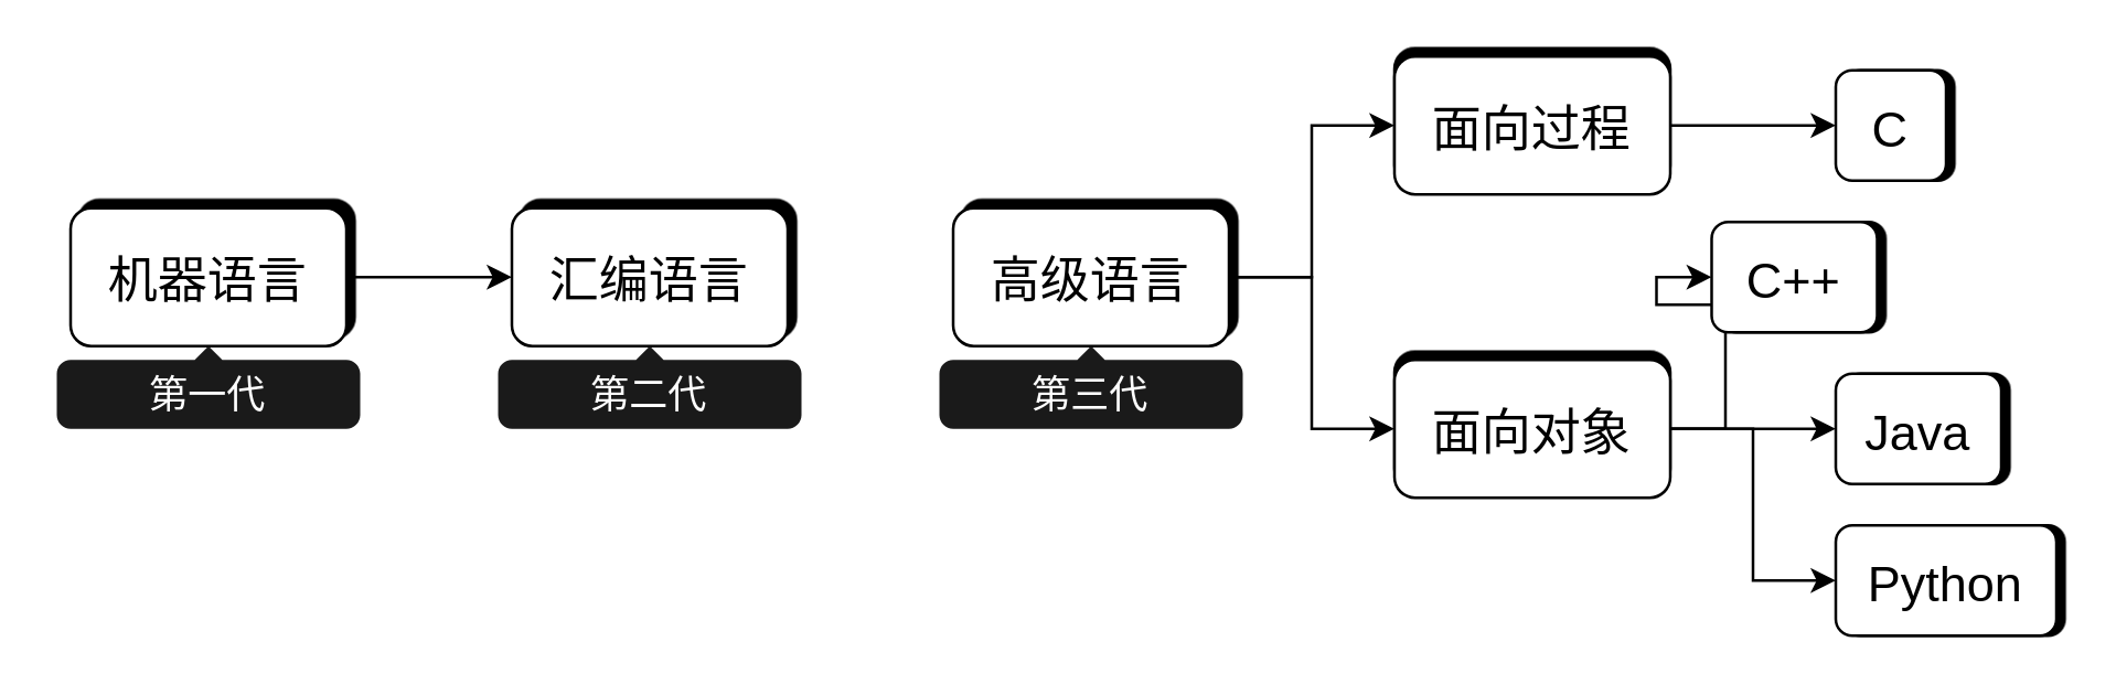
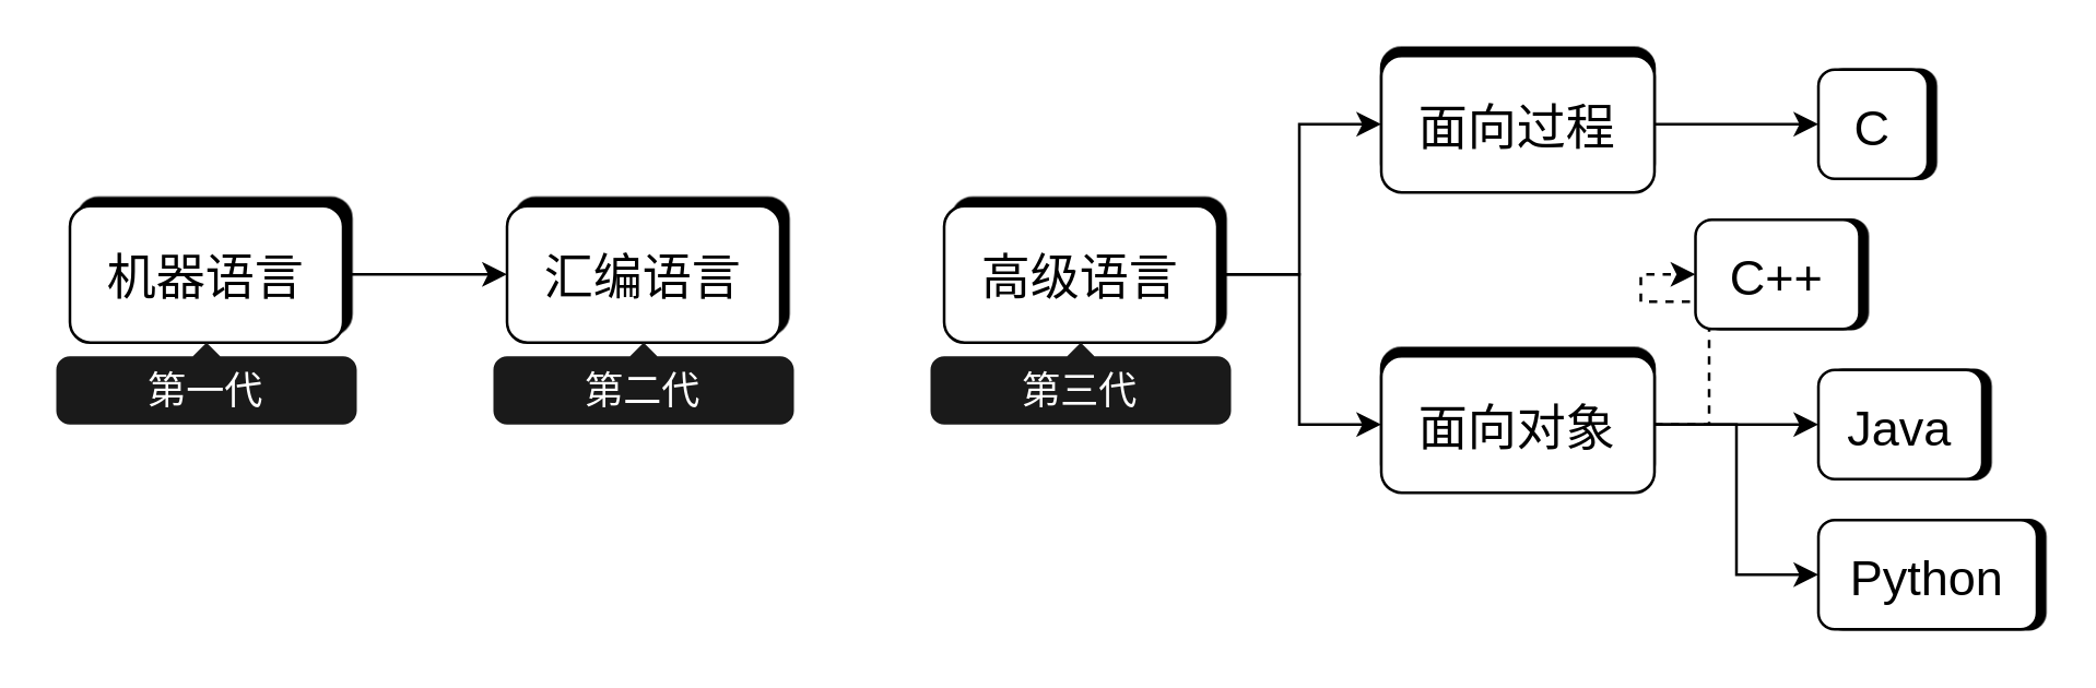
  <mxCell id="0" />
  <mxCell id="1" parent="0" />
  <mxCell id="2" value="" style="edgeStyle=orthogonalEdgeStyle;rounded=0;orthogonalLoop=1;jettySize=auto;html=1;fontFamily=Helvetica;" parent="1" source="3" target="4" edge="1"><mxGeometry relative="1" as="geometry" /></mxCell>
  <mxCell id="3" value="机器语言" style="rounded=1;fontSize=18;shadow=1;shadowOpacity=100;shadowBlur=0;shadowOffsetY=-3;shadowOffsetX=3;fontFamily=Helvetica;" parent="1" vertex="1"><mxGeometry x="25" y="75" width="100" height="50" as="geometry" /></mxCell>
  <mxCell id="4" value="汇编语言" style="rounded=1;fontSize=18;shadow=1;shadowOpacity=100;shadowBlur=0;shadowOffsetY=-3;shadowOffsetX=3;fontFamily=Helvetica;" parent="1" vertex="1"><mxGeometry x="185" y="75" width="100" height="50" as="geometry" /></mxCell>
  <mxCell id="5" value="" style="edgeStyle=orthogonalEdgeStyle;rounded=0;orthogonalLoop=1;jettySize=auto;html=1;entryX=0;entryY=0.5;entryDx=0;entryDy=0;fontFamily=Helvetica;" parent="1" source="7" target="9" edge="1"><mxGeometry relative="1" as="geometry"><Array as="points"><mxPoint x="475" y="100" /><mxPoint x="475" y="45" /></Array></mxGeometry></mxCell>
  <mxCell id="6" style="edgeStyle=orthogonalEdgeStyle;rounded=0;orthogonalLoop=1;jettySize=auto;html=1;entryX=0;entryY=0.5;entryDx=0;entryDy=0;fontFamily=Helvetica;" parent="1" source="7" target="13" edge="1"><mxGeometry relative="1" as="geometry" /></mxCell>
  <mxCell id="7" value="高级语言" style="rounded=1;fontSize=18;shadow=1;shadowOpacity=100;shadowBlur=0;shadowOffsetY=-3;shadowOffsetX=3;fontFamily=Helvetica;" parent="1" vertex="1"><mxGeometry x="345" y="75" width="100" height="50" as="geometry" /></mxCell>
  <mxCell id="8" value="" style="edgeStyle=orthogonalEdgeStyle;rounded=0;orthogonalLoop=1;jettySize=auto;html=1;fontFamily=Helvetica;" parent="1" source="9" target="14" edge="1"><mxGeometry relative="1" as="geometry" /></mxCell>
  <mxCell id="9" value="面向过程" style="rounded=1;fontSize=18;shadow=1;shadowOpacity=100;shadowBlur=0;shadowOffsetY=-3;shadowOffsetX=0;fontFamily=Helvetica;" parent="1" vertex="1"><mxGeometry x="505" y="20" width="100" height="50" as="geometry" /></mxCell>
- <mxCell id="10" value="" style="edgeStyle=orthogonalEdgeStyle;rounded=0;orthogonalLoop=1;jettySize=auto;html=1;entryX=0;entryY=0.5;entryDx=0;entryDy=0;fontFamily=Helvetica;" parent="1" source="13" target="15" edge="1"><mxGeometry relative="1" as="geometry" /></mxCell>
+ <mxCell id="10" value="" style="edgeStyle=orthogonalEdgeStyle;rounded=0;orthogonalLoop=1;jettySize=auto;html=1;entryX=0;entryY=0.5;entryDx=0;entryDy=0;fontFamily=Helvetica;dashed=1;" parent="1" source="13" target="15" edge="1"><mxGeometry relative="1" as="geometry" /></mxCell>
  <mxCell id="11" style="edgeStyle=orthogonalEdgeStyle;rounded=0;orthogonalLoop=1;jettySize=auto;html=1;entryX=0;entryY=0.5;entryDx=0;entryDy=0;fontFamily=Helvetica;" parent="1" source="13" target="16" edge="1"><mxGeometry relative="1" as="geometry" /></mxCell>
  <mxCell id="12" style="edgeStyle=orthogonalEdgeStyle;rounded=0;orthogonalLoop=1;jettySize=auto;html=1;entryX=0;entryY=0.5;entryDx=0;entryDy=0;fontFamily=Helvetica;" parent="1" source="13" target="17" edge="1"><mxGeometry relative="1" as="geometry" /></mxCell>
  <mxCell id="13" value="面向对象" style="rounded=1;fontSize=18;shadow=1;shadowOpacity=100;shadowBlur=0;shadowOffsetY=-3;shadowOffsetX=0;fontFamily=Helvetica;" parent="1" vertex="1"><mxGeometry x="505" y="130" width="100" height="50" as="geometry" /></mxCell>
  <mxCell id="14" value="C" style="rounded=1;fontSize=18;shadow=1;shadowOpacity=100;shadowBlur=0;shadowOffsetY=0;shadowOffsetX=3;fontFamily=Helvetica;" parent="1" vertex="1"><mxGeometry x="665" y="25" width="40" height="40" as="geometry" /></mxCell>
  <mxCell id="15" value="C++" style="rounded=1;fontSize=18;shadow=1;shadowOpacity=100;shadowBlur=0;shadowOffsetY=0;shadowOffsetX=3;fontFamily=Helvetica;" parent="1" vertex="1"><mxGeometry x="620" y="80" width="60" height="40" as="geometry" /></mxCell>
  <mxCell id="16" value="Java" style="rounded=1;fontSize=18;shadow=1;shadowOpacity=100;shadowBlur=0;shadowOffsetY=0;shadowOffsetX=3;fontFamily=Helvetica;" parent="1" vertex="1"><mxGeometry x="665" y="135" width="60" height="40" as="geometry" /></mxCell>
  <mxCell id="17" value="Python" style="rounded=1;fontSize=18;shadow=1;shadowOpacity=100;shadowBlur=0;shadowOffsetY=0;shadowOffsetX=3;fontFamily=Helvetica;" parent="1" vertex="1"><mxGeometry x="665" y="190" width="80" height="40" as="geometry" /></mxCell>
  <mxCell id="18" value="第一代" style="shadow=0;dashed=0;shape=mxgraph.bootstrap.popover;fillColor=#1A1A1A;strokeColor=none;dx=55;dy=5;rSize=5;verticalAlign=top;spacing=10;fontSize=14;spacingLeft=0;align=center;spacingTop=-5;fontColor=#FFFFFF;direction=west;spacingBottom=0;fontFamily=Helvetica;" parent="1" vertex="1"><mxGeometry x="20" y="125" width="110" height="30" as="geometry" /></mxCell>
  <mxCell id="19" value="第二代" style="shadow=0;dashed=0;shape=mxgraph.bootstrap.popover;fillColor=#1A1A1A;strokeColor=none;dx=55;dy=5;rSize=5;verticalAlign=top;spacing=10;fontSize=14;spacingLeft=0;align=center;spacingTop=-5;fontColor=#FFFFFF;direction=west;spacingBottom=0;fontFamily=Helvetica;" parent="1" vertex="1"><mxGeometry x="180" y="125" width="110" height="30" as="geometry" /></mxCell>
  <mxCell id="20" value="第三代" style="shadow=0;dashed=0;shape=mxgraph.bootstrap.popover;fillColor=#1A1A1A;strokeColor=none;dx=55;dy=5;rSize=5;verticalAlign=top;spacing=10;fontSize=14;spacingLeft=0;align=center;spacingTop=-5;fontColor=#FFFFFF;direction=west;spacingBottom=0;fontFamily=Helvetica;" parent="1" vertex="1"><mxGeometry x="340" y="125" width="110" height="30" as="geometry" /></mxCell>
